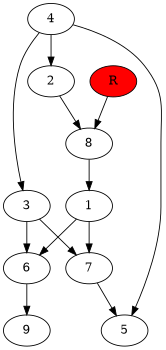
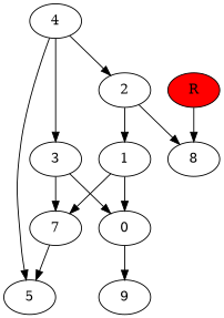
  digraph {
    1
-   6
+   6 [label=0]
    7
    4
    2
    3
    5
    9
    8
    R [fillcolor="#ff0000" style=filled]
    1 -> 6
    1 -> 7
    6 -> 9
    7 -> 5
    4 -> 2
    4 -> 3
    4 -> 5
    2 -> 8
    3 -> 6
    3 -> 7
-   8 -> 1
+   2 -> 1
    R -> 8
  }
